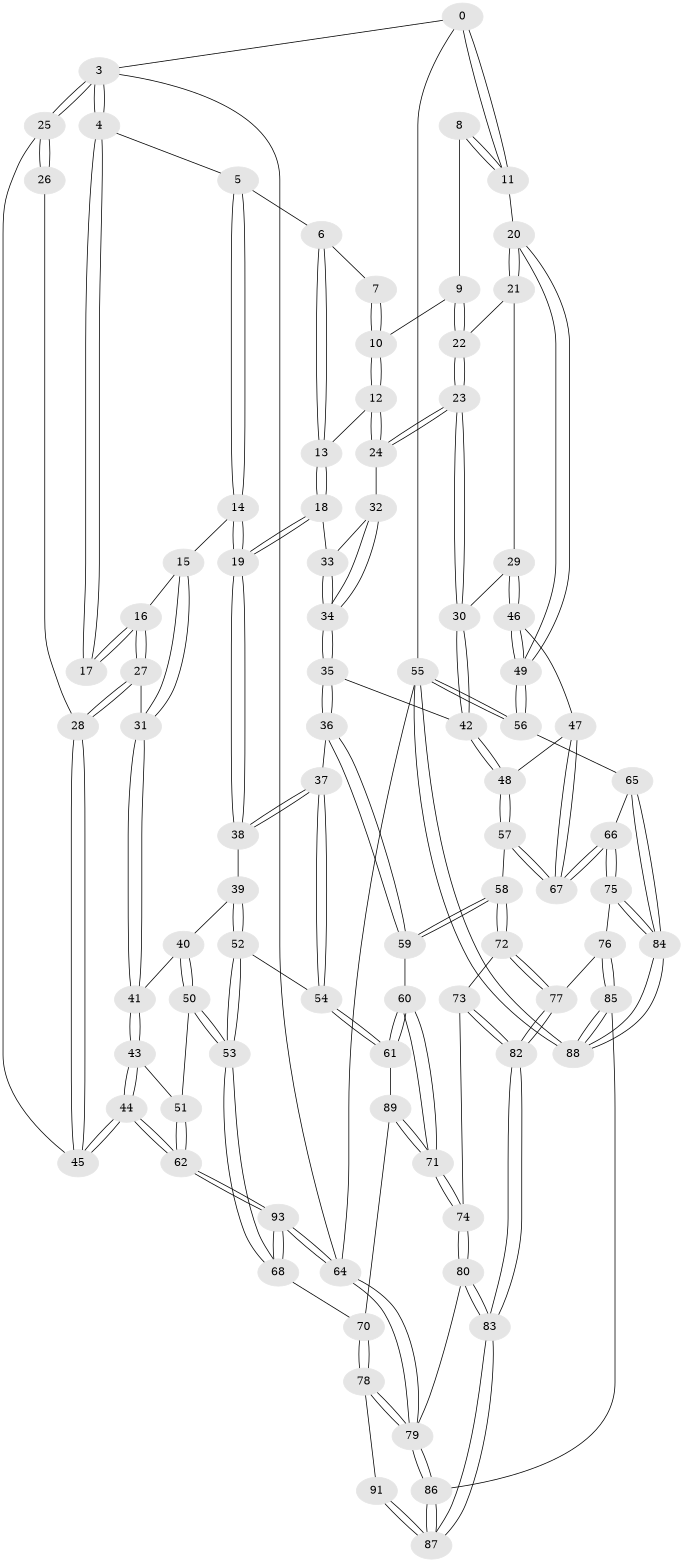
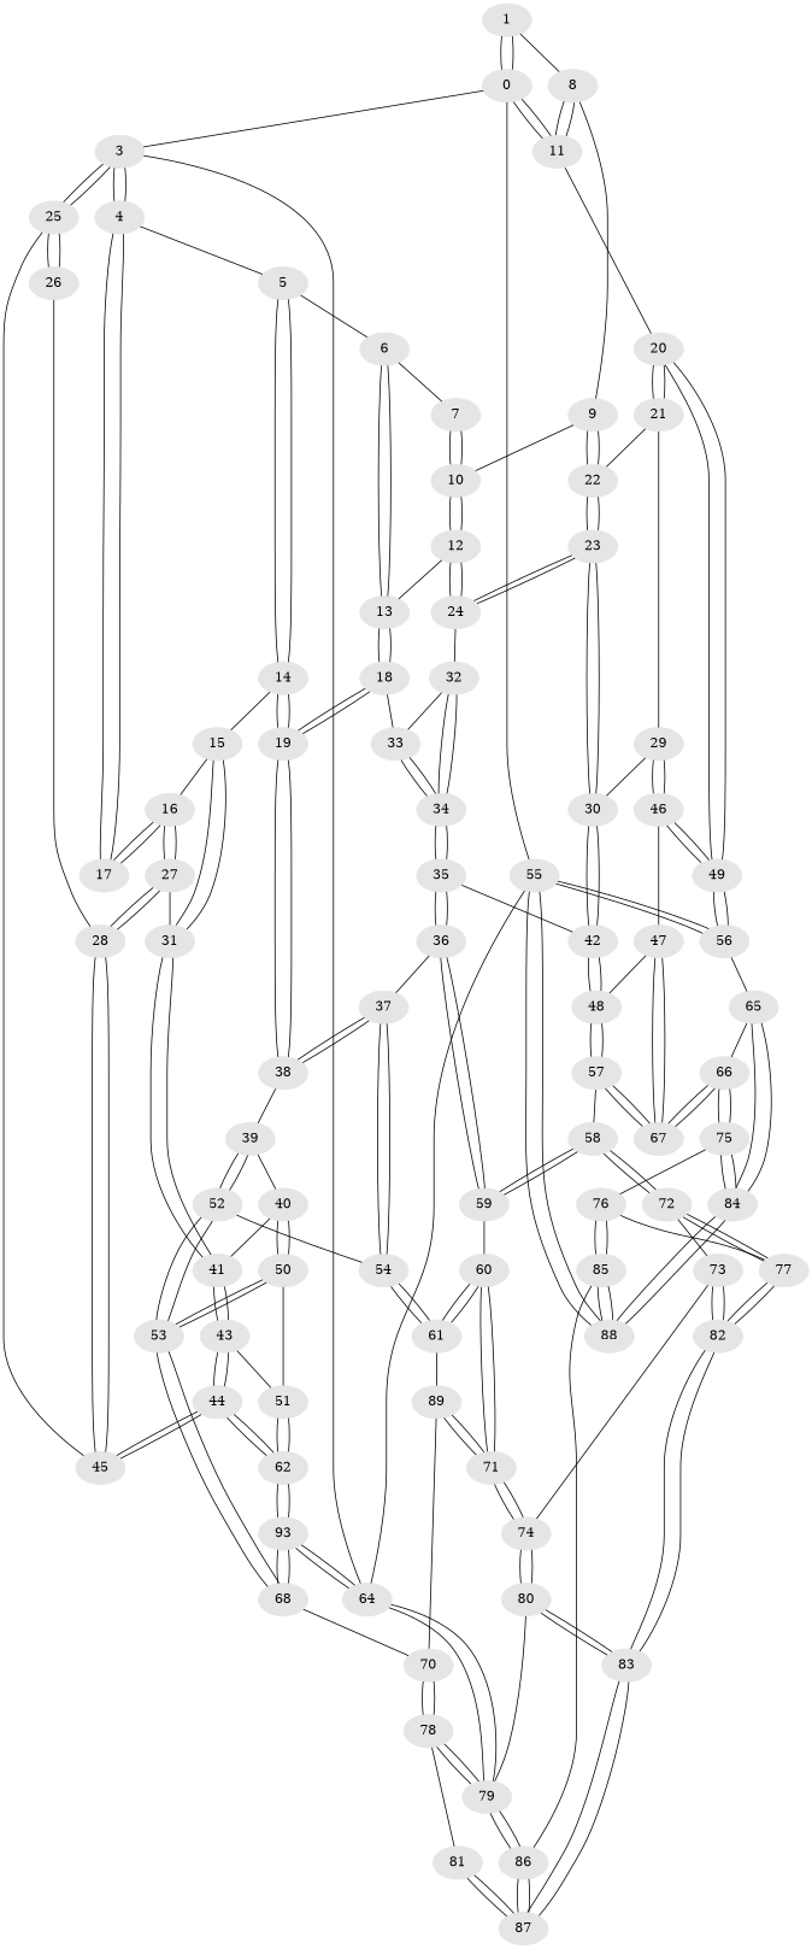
  graph {
    node [color=gray90 style=filled]
    n1 [label=0]
+   1
    8
    3
    11
    55
    9
    4
    25
    64
    20
    56
    88
    5
    17
    26
    45
    79
    6
    14
    7
    13
    15
    19
    10
    18
    12
    22
    23
    24
    21
    49
    32
    33
    16
    31
    38
    27
    41
    28
    34
    39
    29
    30
    46
    42
    47
    48
    43
    35
    36
    37
    59
    54
    60
    61
    40
    52
    50
    53
    51
    44
    57
    62
    n65 [label=93]
    67
    58
    65
    68
    70
    n71 [label=89]
    66
    84
    72
    73
    77
    71
    74
    86
    75
    76
    78
-   81 [label=91]
+   81
    80
    82
    83
    85
    87
    n1 -- 3
    n1 -- 11
    n1 -- 11
    n1 -- 55
+   1 -- n1
+   1 -- n1
+   1 -- 8
    8 -- 11
    8 -- 11
    8 -- 9
    3 -- 4
    3 -- 4
    3 -- 25
    3 -- 25
    3 -- 64
    11 -- 20
    55 -- 64
    55 -- 56
    55 -- 56
    55 -- 88
    55 -- 88
    9 -- 10
    9 -- 22
    9 -- 22
    4 -- 5
    4 -- 17
    4 -- 17
    25 -- 26
    25 -- 26
    25 -- 45
    64 -- 79
    64 -- 79
    20 -- 21
    20 -- 21
    20 -- 49
    20 -- 49
    56 -- 65
    5 -- 6
    5 -- 14
    5 -- 14
    26 -- 28
    79 -- 86
    79 -- 86
    6 -- 7
    6 -- 13
    6 -- 13
    14 -- 15
    14 -- 19
    14 -- 19
    7 -- 10
    7 -- 10
    13 -- 18
    13 -- 18
    15 -- 16
    15 -- 31
    15 -- 31
    19 -- 38
    19 -- 38
    10 -- 12
    10 -- 12
    18 -- 19
    18 -- 19
    18 -- 33
    12 -- 13
    12 -- 24
    12 -- 24
    22 -- 23
    22 -- 23
    23 -- 24
    23 -- 24
    23 -- 30
    23 -- 30
    24 -- 32
    21 -- 22
    21 -- 29
    49 -- 56
    49 -- 56
    32 -- 33
    32 -- 34
    32 -- 34
    33 -- 34
    33 -- 34
    16 -- 17
    16 -- 17
    16 -- 27
    16 -- 27
    31 -- 41
    31 -- 41
    38 -- 39
    27 -- 31
    27 -- 28
    27 -- 28
    41 -- 43
    41 -- 43
    28 -- 45
    28 -- 45
    34 -- 35
    34 -- 35
    39 -- 40
    39 -- 52
    39 -- 52
    29 -- 30
    29 -- 46
    29 -- 46
    30 -- 42
    30 -- 42
    46 -- 49
    46 -- 49
    46 -- 47
    42 -- 48
    42 -- 48
    47 -- 48
    47 -- 67
    47 -- 67
    48 -- 57
    48 -- 57
    43 -- 51
    43 -- 44
    43 -- 44
    35 -- 42
    35 -- 36
    35 -- 36
    36 -- 37
    36 -- 59
    36 -- 59
    37 -- 38
    37 -- 38
    37 -- 54
    37 -- 54
    59 -- 60
    54 -- 61
    54 -- 61
    60 -- 61
    60 -- 61
    60 -- 71
    60 -- 71
    61 -- n71
    40 -- 41
    40 -- 50
    40 -- 50
    52 -- 54
    52 -- 53
    52 -- 53
    50 -- 53
    50 -- 53
    50 -- 51
    53 -- 68
    53 -- 68
    51 -- 62
    51 -- 62
    44 -- 45
    44 -- 45
    44 -- 62
    44 -- 62
    57 -- 67
    57 -- 67
    57 -- 58
    62 -- n65
    62 -- n65
    n65 -- 64
    n65 -- 64
    n65 -- 68
    n65 -- 68
    58 -- 59
    58 -- 59
    58 -- 72
    58 -- 72
    65 -- 66
    65 -- 84
    65 -- 84
    68 -- 70
    70 -- 78
    70 -- 78
    n71 -- 70
    n71 -- 71
    n71 -- 71
    66 -- 67
    66 -- 67
    66 -- 75
    66 -- 75
    84 -- 88
    84 -- 88
    72 -- 73
    72 -- 77
    72 -- 77
    73 -- 74
    73 -- 82
    73 -- 82
    77 -- 82
    77 -- 82
    71 -- 74
    71 -- 74
    74 -- 80
    74 -- 80
    86 -- 87
    86 -- 87
    75 -- 84
    75 -- 84
    75 -- 76
    76 -- 77
    76 -- 85
    76 -- 85
    78 -- 79
    78 -- 79
    78 -- 81
    81 -- 87
    81 -- 87
    80 -- 79
    80 -- 83
    80 -- 83
    82 -- 83
    82 -- 83
    83 -- 87
    83 -- 87
    85 -- 88
    85 -- 88
    85 -- 86
  }
